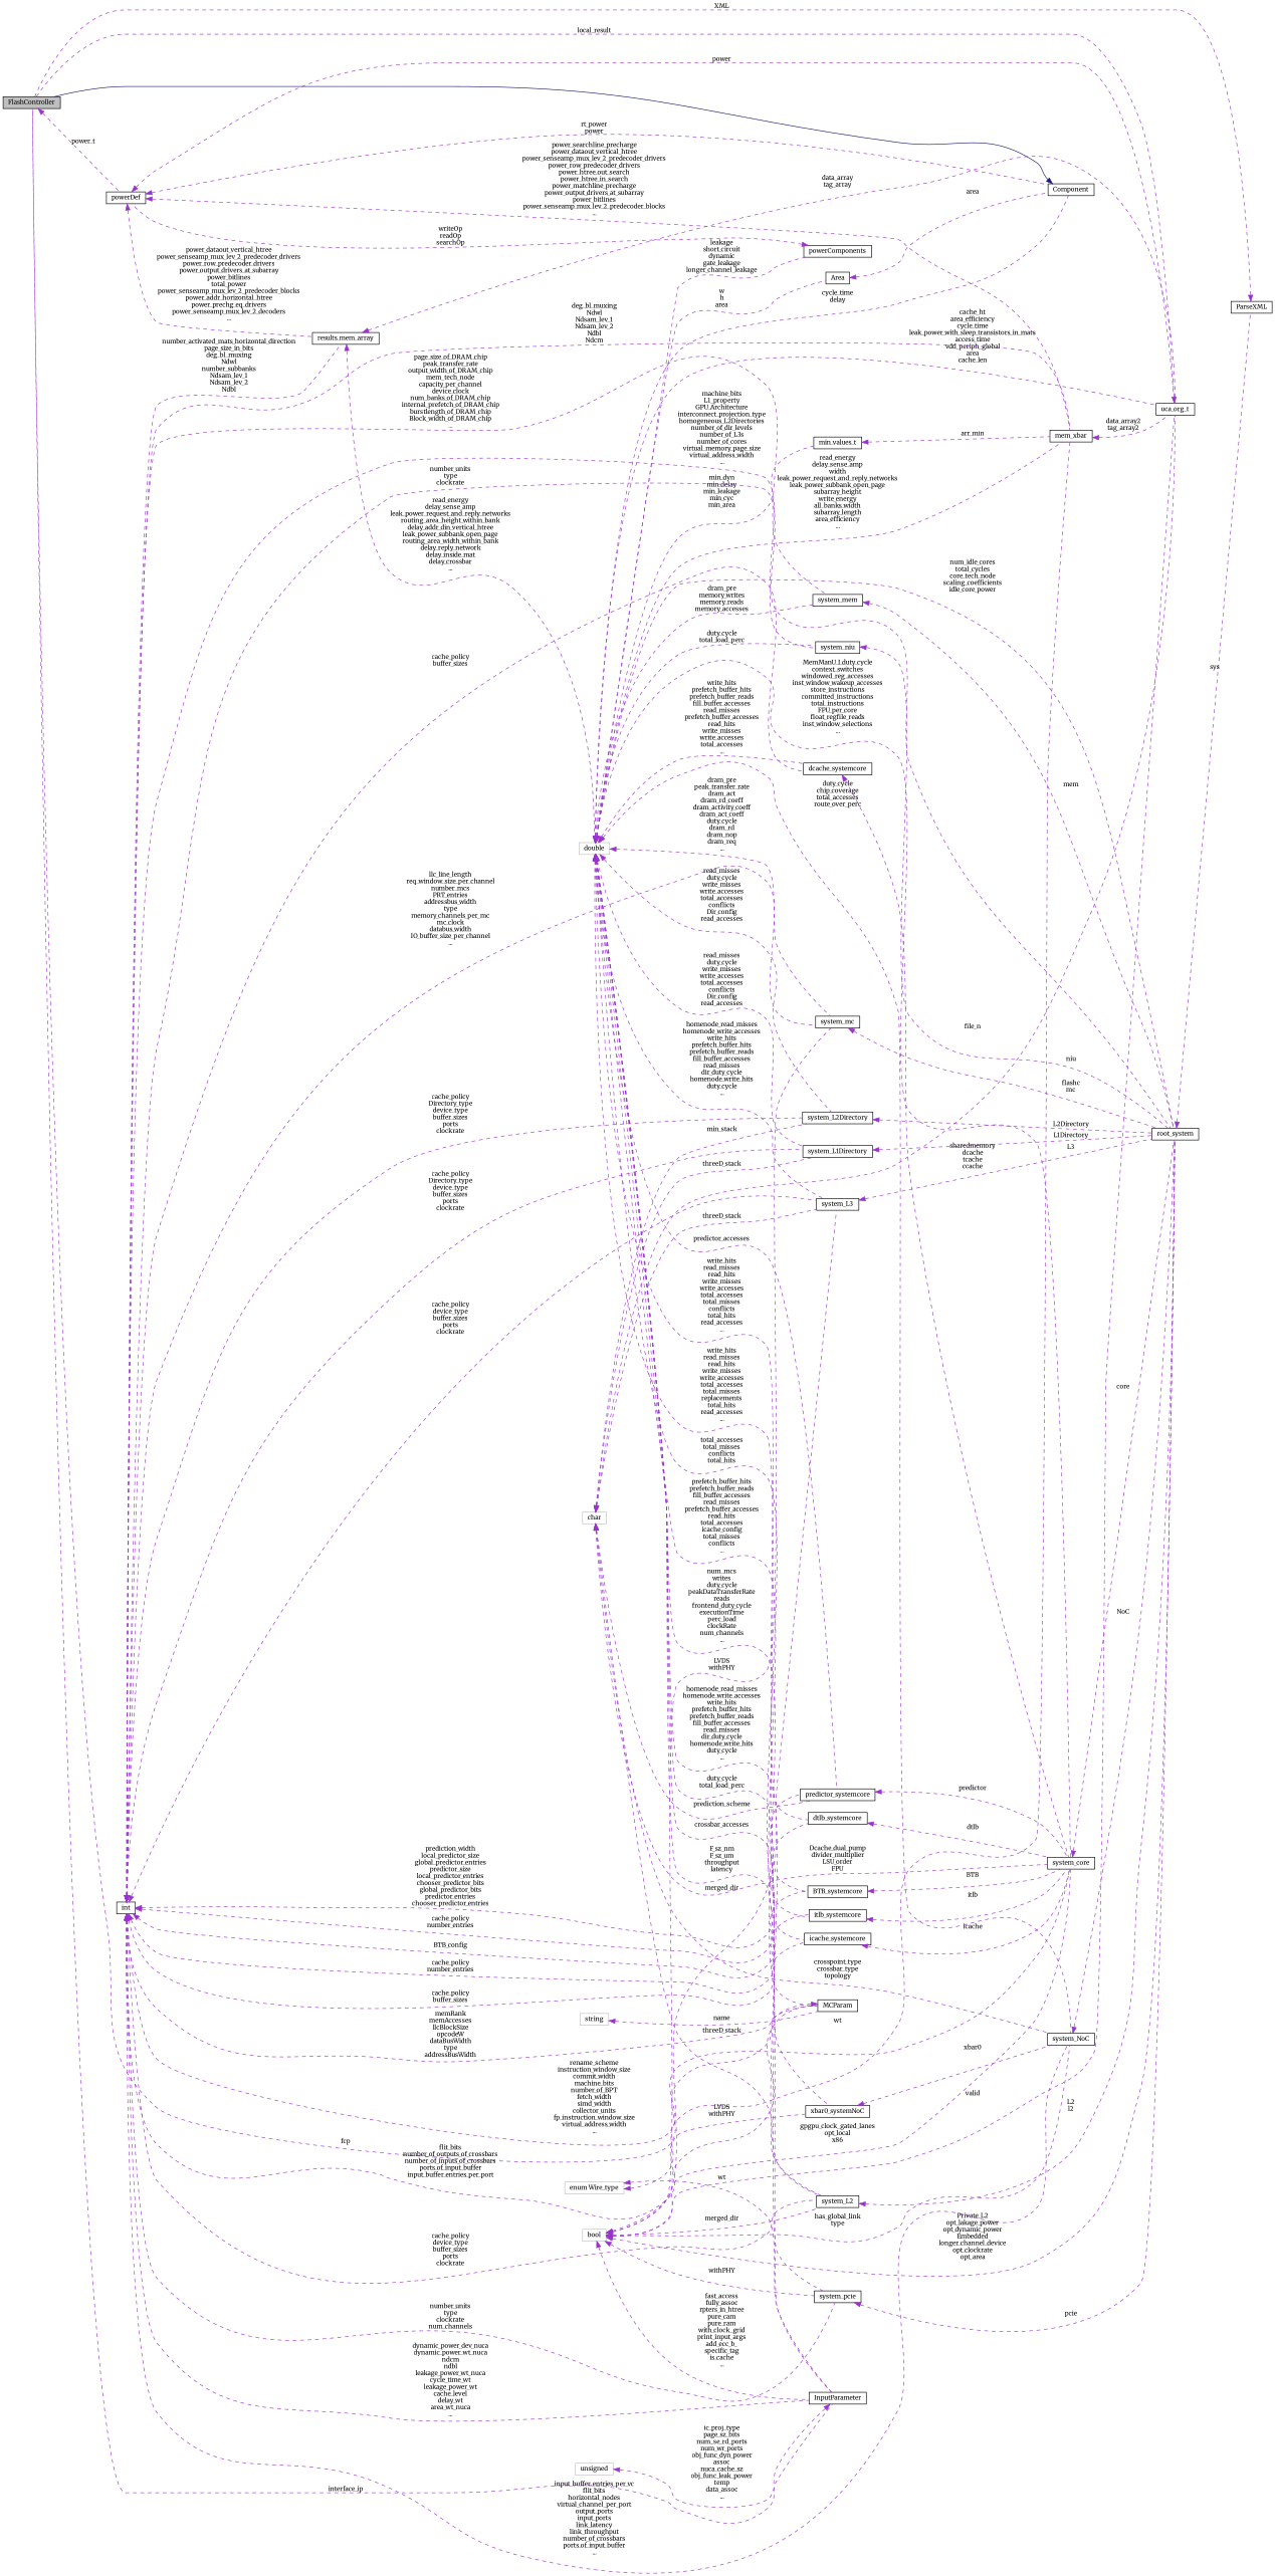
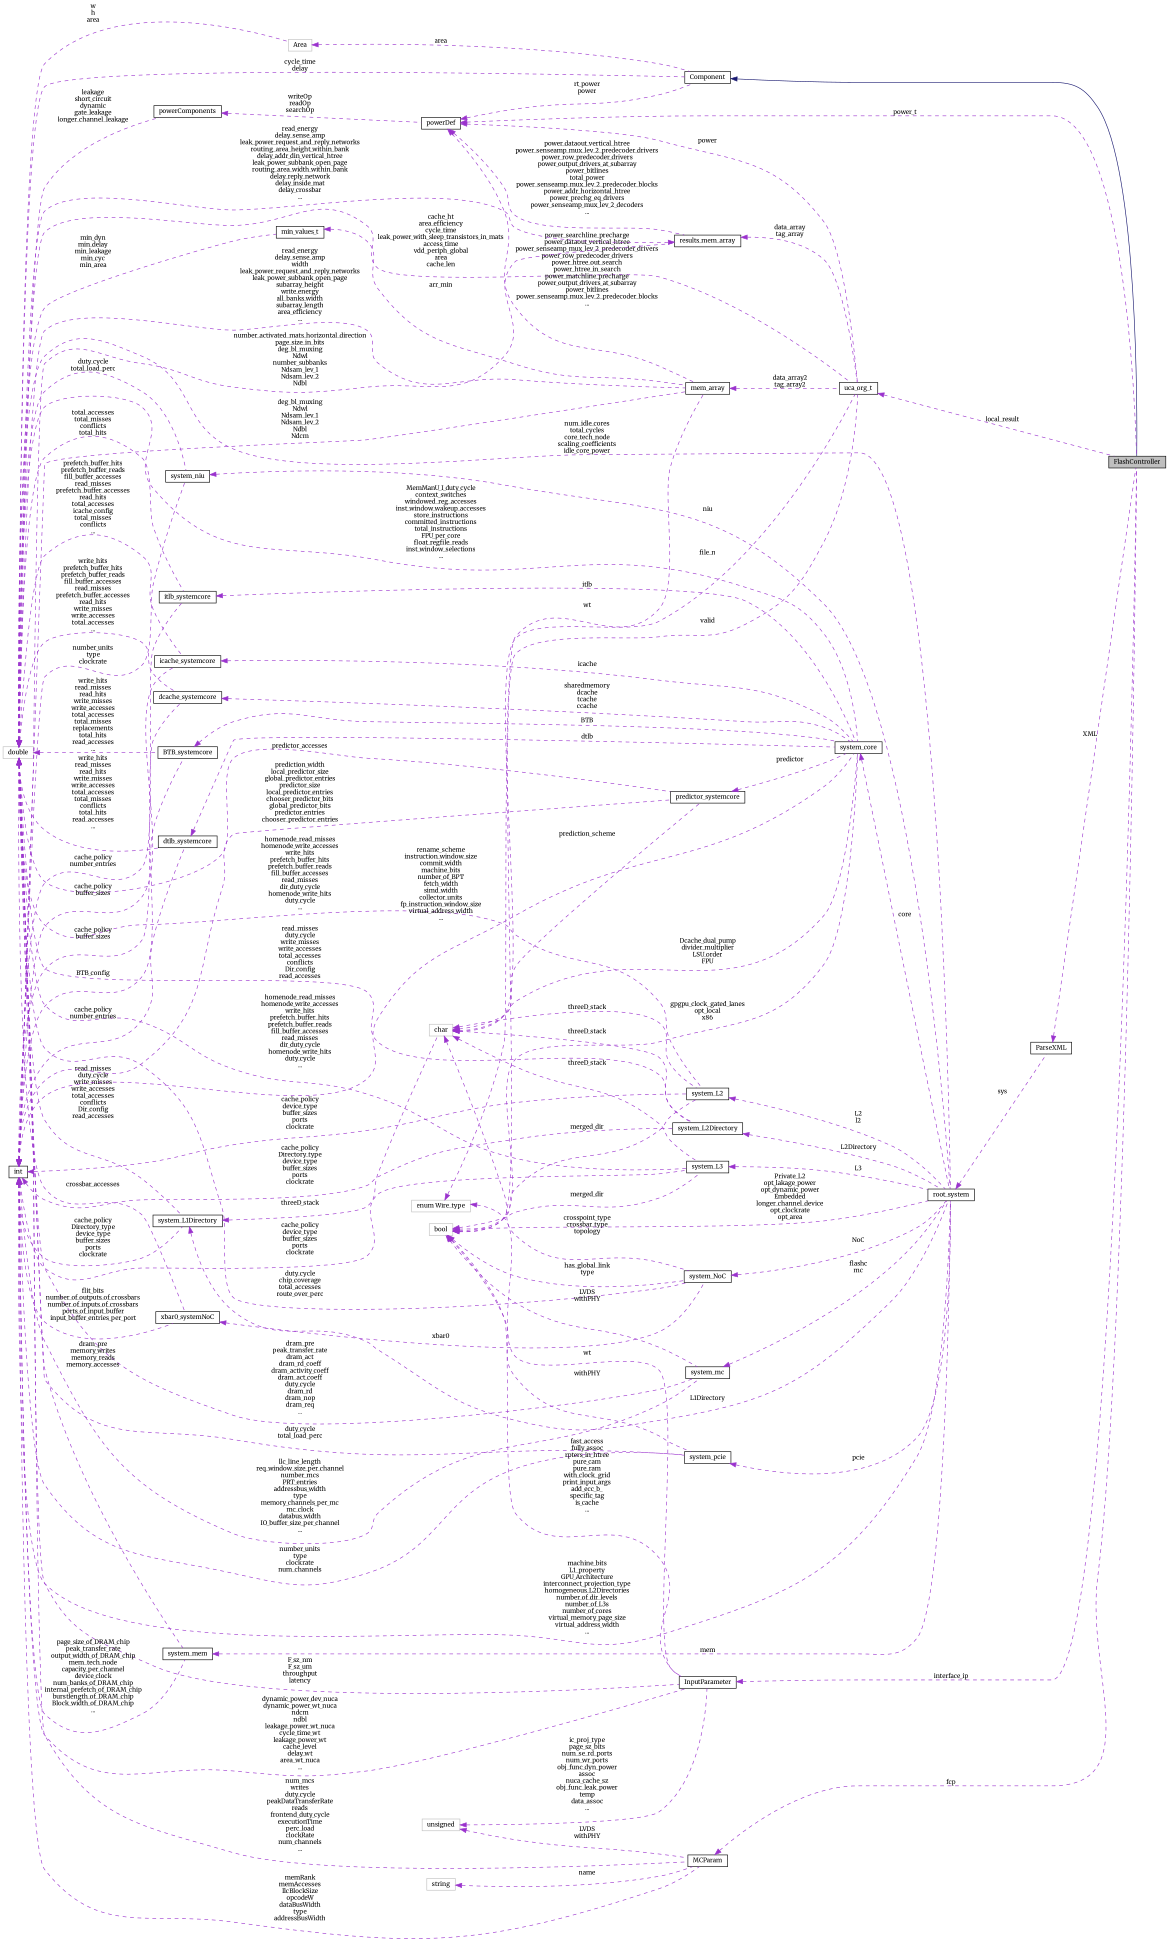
  digraph {
    fontname=Merriweather
    rankdir=LR
    node [color=black fontname=Merriweather fontsize=10 shape=record]
    edge [color=darkorchid3 dir=back fontname=Merriweather fontsize=10 labelfontname=FreeSans labelfontsize=10 style=dashed]
    n1 [fillcolor=grey75 fontcolor=black height=0.2 label=FlashController style=filled width=0.4]
    n2 [height=0.2 label=Component width=0.4]
    n3 [color=grey75 height=0.2 label=double width=0.4]
    n4 [height=0.2 label=powerComponents width=0.4]
-   n5 [height=0.2 label=Area width=0.4]
+   n5 [color=grey75 height=0.2 label=Area width=0.4]
    n6 [height=0.2 label=uca_org_t width=0.4]
-   n7 [height=0.2 label=mem_xbar width=0.4]
+   n7 [height=0.2 label=mem_array width=0.4]
    n8 [height=0.2 label=min_values_t width=0.4]
    n9 [height=0.2 label=MCParam width=0.4]
    n10 [height=0.2 label=InputParameter width=0.4]
    n11 [height=0.2 label=root_system width=0.4]
    n12 [height=0.2 label=system_L2 width=0.4]
    n13 [height=0.2 label=system_L3 width=0.4]
    n14 [height=0.2 label=system_L2Directory width=0.4]
    n15 [height=0.2 label=system_mc width=0.4]
    n16 [height=0.2 label=system_mem width=0.4]
    n17 [height=0.2 label=system_L1Directory width=0.4]
    n18 [height=0.2 label=system_niu width=0.4]
    n19 [height=0.2 label=system_core width=0.4]
    n20 [height=0.2 label=predictor_systemcore width=0.4]
    n21 [height=0.2 label=BTB_systemcore width=0.4]
    n22 [height=0.2 label=itlb_systemcore width=0.4]
    n23 [height=0.2 label=icache_systemcore width=0.4]
    n24 [height=0.2 label=dcache_systemcore width=0.4]
    n25 [height=0.2 label=dtlb_systemcore width=0.4]
    n26 [height=0.2 label=system_NoC width=0.4]
    n27 [height=0.2 label=xbar0_systemNoC width=0.4]
    n28 [height=0.2 label=system_pcie width=0.4]
    n29 [height=0.2 label=powerDef width=0.4]
    n30 [height=0.2 label=results_mem_array width=0.4]
    n31 [height=0.2 label=ParseXML width=0.4]
    n32 [color=grey75 height=0.2 label=char width=0.4]
    n33 [height=0.2 label=int width=0.4]
    n34 [color=grey75 height=0.2 label="enum Wire_type" width=0.4]
    n35 [color=grey75 height=0.2 label=bool width=0.4]
    n36 [color=grey75 height=0.2 label=string width=0.4]
    n37 [color=grey75 height=0.2 label=unsigned width=0.4]
    n2 -> n1 [color=midnightblue style=solid]
    n3 -> n2 [label="cycle_time\ndelay"]
    n3 -> n4 [label="leakage\nshort_circuit\ndynamic\ngate_leakage\nlonger_channel_leakage"]
    n3 -> n5 [label="w\nh\narea"]
    n3 -> n6 [label="cache_ht\narea_efficiency\ncycle_time\nleak_power_with_sleep_transistors_in_mats\naccess_time\nvdd_periph_global\narea\ncache_len"]
    n3 -> n7 [label="read_energy\ndelay_sense_amp\nwidth\nleak_power_request_and_reply_networks\nleak_power_subbank_open_page\nsubarray_height\nwrite_energy\nall_banks_width\nsubarray_length\narea_efficiency\n..."]
    n3 -> n8 [label="min_dyn\nmin_delay\nmin_leakage\nmin_cyc\nmin_area"]
    n3 -> n9 [label="num_mcs\nwrites\nduty_cycle\npeakDataTransferRate\nreads\nfrontend_duty_cycle\nexecutionTime\nperc_load\nclockRate\nnum_channels\n..."]
    n3 -> n10 [label="F_sz_nm\nF_sz_um\nthroughput\nlatency"]
    n3 -> n11 [label="num_idle_cores\ntotal_cycles\ncore_tech_node\nscaling_coefficients\nidle_core_power"]
    n3 -> n12 [label="homenode_read_misses\nhomenode_write_accesses\nwrite_hits\nprefetch_buffer_hits\nprefetch_buffer_reads\nfill_buffer_accesses\nread_misses\ndir_duty_cycle\nhomenode_write_hits\nduty_cycle\n..."]
    n3 -> n13 [label="homenode_read_misses\nhomenode_write_accesses\nwrite_hits\nprefetch_buffer_hits\nprefetch_buffer_reads\nfill_buffer_accesses\nread_misses\ndir_duty_cycle\nhomenode_write_hits\nduty_cycle\n..."]
    n3 -> n14 [label="read_misses\nduty_cycle\nwrite_misses\nwrite_accesses\ntotal_accesses\nconflicts\nDir_config\nread_accesses"]
    n3 -> n15 [label="dram_pre\npeak_transfer_rate\ndram_act\ndram_rd_coeff\ndram_activity_coeff\ndram_act_coeff\nduty_cycle\ndram_rd\ndram_nop\ndram_req\n..."]
    n3 -> n16 [label="dram_pre\nmemory_writes\nmemory_reads\nmemory_accesses"]
    n3 -> n17 [label="read_misses\nduty_cycle\nwrite_misses\nwrite_accesses\ntotal_accesses\nconflicts\nDir_config\nread_accesses"]
    n3 -> n18 [label="duty_cycle\ntotal_load_perc"]
    n3 -> n19 [label="MemManU_I_duty_cycle\ncontext_switches\nwindowed_reg_accesses\ninst_window_wakeup_accesses\nstore_instructions\ncommitted_instructions\ntotal_instructions\nFPU_per_core\nfloat_regfile_reads\ninst_window_selections\n..."]
    n3 -> n20 [label=predictor_accesses]
    n3 -> n21 [label="write_hits\nread_misses\nread_hits\nwrite_misses\nwrite_accesses\ntotal_accesses\ntotal_misses\nreplacements\ntotal_hits\nread_accesses\n..."]
    n3 -> n22 [label="total_accesses\ntotal_misses\nconflicts\ntotal_hits"]
    n3 -> n23 [label="prefetch_buffer_hits\nprefetch_buffer_reads\nfill_buffer_accesses\nread_misses\nprefetch_buffer_accesses\nread_hits\ntotal_accesses\nicache_config\ntotal_misses\nconflicts\n..."]
    n3 -> n24 [label="write_hits\nprefetch_buffer_hits\nprefetch_buffer_reads\nfill_buffer_accesses\nread_misses\nprefetch_buffer_accesses\nread_hits\nwrite_misses\nwrite_accesses\ntotal_accesses\n..."]
    n3 -> n25 [label="write_hits\nread_misses\nread_hits\nwrite_misses\nwrite_accesses\ntotal_accesses\ntotal_misses\nconflicts\ntotal_hits\nread_accesses\n..."]
    n3 -> n26 [label="duty_cycle\nchip_coverage\ntotal_accesses\nroute_over_perc"]
    n3 -> n27 [label=crossbar_accesses]
    n3 -> n28 [label="duty_cycle\ntotal_load_perc"]
    n4 -> n29 [label="writeOp\nreadOp\nsearchOp"]
    n5 -> n2 [label=area]
    n6 -> n1 [label=local_result]
    n7 -> n6 [label="data_array2\ntag_array2"]
    n8 -> n7 [label=arr_min]
    n9 -> n1 [label=fcp]
    n10 -> n1 [label=interface_ip]
    n11 -> n31 [label=sys]
    n12 -> n11 [label="L2\nl2"]
    n13 -> n11 [label=L3]
    n14 -> n11 [label=L2Directory]
    n15 -> n11 [label="flashc\nmc"]
    n16 -> n11 [label=mem]
    n17 -> n11 [label=L1Directory]
    n18 -> n11 [label=niu]
    n19 -> n11 [label=core]
    n20 -> n19 [label=predictor]
    n21 -> n19 [label=BTB]
    n22 -> n19 [label=itlb]
    n23 -> n19 [label=icache]
    n24 -> n19 [label="sharedmemory\ndcache\ntcache\nccache"]
    n25 -> n19 [label=dtlb]
    n26 -> n11 [label=NoC]
    n27 -> n26 [label=xbar0]
    n28 -> n11 [label=pcie]
-   n1 -> n29 [label=power_t]
+   n29 -> n1 [label=power_t]
    n29 -> n2 [label="rt_power\npower"]
    n29 -> n6 [label=power]
    n29 -> n7 [label="power_searchline_precharge\npower_dataout_vertical_htree\npower_senseamp_mux_lev_2_predecoder_drivers\npower_row_predecoder_drivers\npower_htree_out_search\npower_htree_in_search\npower_matchline_precharge\npower_output_drivers_at_subarray\npower_bitlines\npower_senseamp_mux_lev_2_predecoder_blocks\n..."]
    n29 -> n30 [label="power_dataout_vertical_htree\npower_senseamp_mux_lev_2_predecoder_drivers\npower_row_predecoder_drivers\npower_output_drivers_at_subarray\npower_bitlines\ntotal_power\npower_senseamp_mux_lev_2_predecoder_blocks\npower_addr_horizontal_htree\npower_prechg_eq_drivers\npower_senseamp_mux_lev_2_decoders\n..."]
    n30 -> n3 [label="read_energy\ndelay_sense_amp\nleak_power_request_and_reply_networks\nrouting_area_height_within_bank\ndelay_addr_din_vertical_htree\nleak_power_subbank_open_page\nrouting_area_width_within_bank\ndelay_reply_network\ndelay_inside_mat\ndelay_crossbar\n..."]
    n30 -> n6 [label="data_array\ntag_array"]
    n31 -> n1 [label=XML]
    n32 -> n6 [label=file_n]
    n32 -> n12 [label=threeD_stack]
    n32 -> n13 [label=threeD_stack]
-   n32 -> n14 [label=min_stack]
-   n32 -> n17 [label=threeD_stack]
+   n32 -> n14 [label=threeD_stack]
+   n17 -> n32 [label=threeD_stack]
    n32 -> n19 [label="Dcache_dual_pump\ndivider_multiplier\nLSU_order\nFPU"]
    n32 -> n20 [label=prediction_scheme]
    n32 -> n26 [label="crosspoint_type\ncrossbar_type\ntopology"]
    n33 -> n7 [label="deg_bl_muxing\nNdwl\nNdsam_lev_1\nNdsam_lev_2\nNdbl\nNdcm"]
    n33 -> n9 [label="memRank\nmemAccesses\nllcBlockSize\nopcodeW\ndataBusWidth\ntype\naddressBusWidth"]
    n33 -> n10 [label="dynamic_power_dev_nuca\ndynamic_power_wt_nuca\nndcm\nndbl\nleakage_power_wt_nuca\ncycle_time_wt\nleakage_power_wt\ncache_level\ndelay_wt\narea_wt_nuca\n..."]
    n33 -> n11 [label="machine_bits\nL1_property\nGPU_Architecture\ninterconnect_projection_type\nhomogeneous_L2Directories\nnumber_of_dir_levels\nnumber_of_L3s\nnumber_of_cores\nvirtual_memory_page_size\nvirtual_address_width\n..."]
    n33 -> n12 [label="cache_policy\ndevice_type\nbuffer_sizes\nports\nclockrate"]
    n33 -> n13 [label="cache_policy\ndevice_type\nbuffer_sizes\nports\nclockrate"]
    n33 -> n14 [label="cache_policy\nDirectory_type\ndevice_type\nbuffer_sizes\nports\nclockrate"]
    n33 -> n15 [label="llc_line_length\nreq_window_size_per_channel\nnumber_mcs\nPRT_entries\naddressbus_width\ntype\nmemory_channels_per_mc\nmc_clock\ndatabus_width\nIO_buffer_size_per_channel\n..."]
    n33 -> n16 [label="page_size_of_DRAM_chip\npeak_transfer_rate\noutput_width_of_DRAM_chip\nmem_tech_node\ncapacity_per_channel\ndevice_clock\nnum_banks_of_DRAM_chip\ninternal_prefetch_of_DRAM_chip\nburstlength_of_DRAM_chip\nBlock_width_of_DRAM_chip\n..."]
    n33 -> n17 [label="cache_policy\nDirectory_type\ndevice_type\nbuffer_sizes\nports\nclockrate"]
    n33 -> n18 [label="number_units\ntype\nclockrate"]
    n33 -> n19 [label="rename_scheme\ninstruction_window_size\ncommit_width\nmachine_bits\nnumber_of_BPT\nfetch_width\nsimd_width\ncollector_units\nfp_instruction_window_size\nvirtual_address_width\n..."]
    n33 -> n20 [label="prediction_width\nlocal_predictor_size\nglobal_predictor_entries\npredictor_size\nlocal_predictor_entries\nchooser_predictor_bits\nglobal_predictor_bits\npredictor_entries\nchooser_predictor_entries"]
    n33 -> n21 [label=BTB_config]
    n33 -> n22 [label="cache_policy\nnumber_entries"]
    n33 -> n23 [label="cache_policy\nbuffer_sizes"]
    n33 -> n24 [label="cache_policy\nbuffer_sizes"]
    n33 -> n25 [label="cache_policy\nnumber_entries"]
-   n33 -> n26 [label="input_buffer_entries_per_vc\nflit_bits\nhorizontal_nodes\nvirtual_channel_per_port\noutput_ports\ninput_ports\nlink_latency\nlink_throughput\nnumber_of_crossbars\nports_of_input_buffer\n..."]
    n33 -> n27 [label="flit_bits\nnumber_of_outputs_of_crossbars\nnumber_of_inputs_of_crossbars\nports_of_input_buffer\ninput_buffer_entries_per_port"]
    n33 -> n28 [label="number_units\ntype\nclockrate\nnum_channels"]
    n33 -> n30 [label="number_activated_mats_horizontal_direction\npage_size_in_bits\ndeg_bl_muxing\nNdwl\nnumber_subbanks\nNdsam_lev_1\nNdsam_lev_2\nNdbl"]
    n34 -> n7 [label=wt]
    n34 -> n10 [label=wt]
    n35 -> n6 [label=valid]
-   n35 -> n9 [label="LVDS\nwithPHY"]
+   n37 -> n9 [label="LVDS\nwithPHY"]
    n35 -> n10 [label="fast_access\nfully_assoc\nrpters_in_htree\npure_cam\npure_ram\nwith_clock_grid\nprint_input_args\nadd_ecc_b_\nspecific_tag\nis_cache\n..."]
    n35 -> n11 [label="Private_L2\nopt_lakage_power\nopt_dynamic_power\nEmbedded\nlonger_channel_device\nopt_clockrate\nopt_area"]
    n35 -> n12 [label=merged_dir]
    n35 -> n13 [label=merged_dir]
    n35 -> n15 [label="LVDS\nwithPHY"]
    n35 -> n19 [label="gpgpu_clock_gated_lanes\nopt_local\nx86"]
    n35 -> n26 [label="has_global_link\ntype"]
    n35 -> n28 [label=withPHY]
    n36 -> n9 [label=name]
    n37 -> n10 [label="ic_proj_type\npage_sz_bits\nnum_se_rd_ports\nnum_wr_ports\nobj_func_dyn_power\nassoc\nnuca_cache_sz\nobj_func_leak_power\ntemp\ndata_assoc\n..."]
  }
